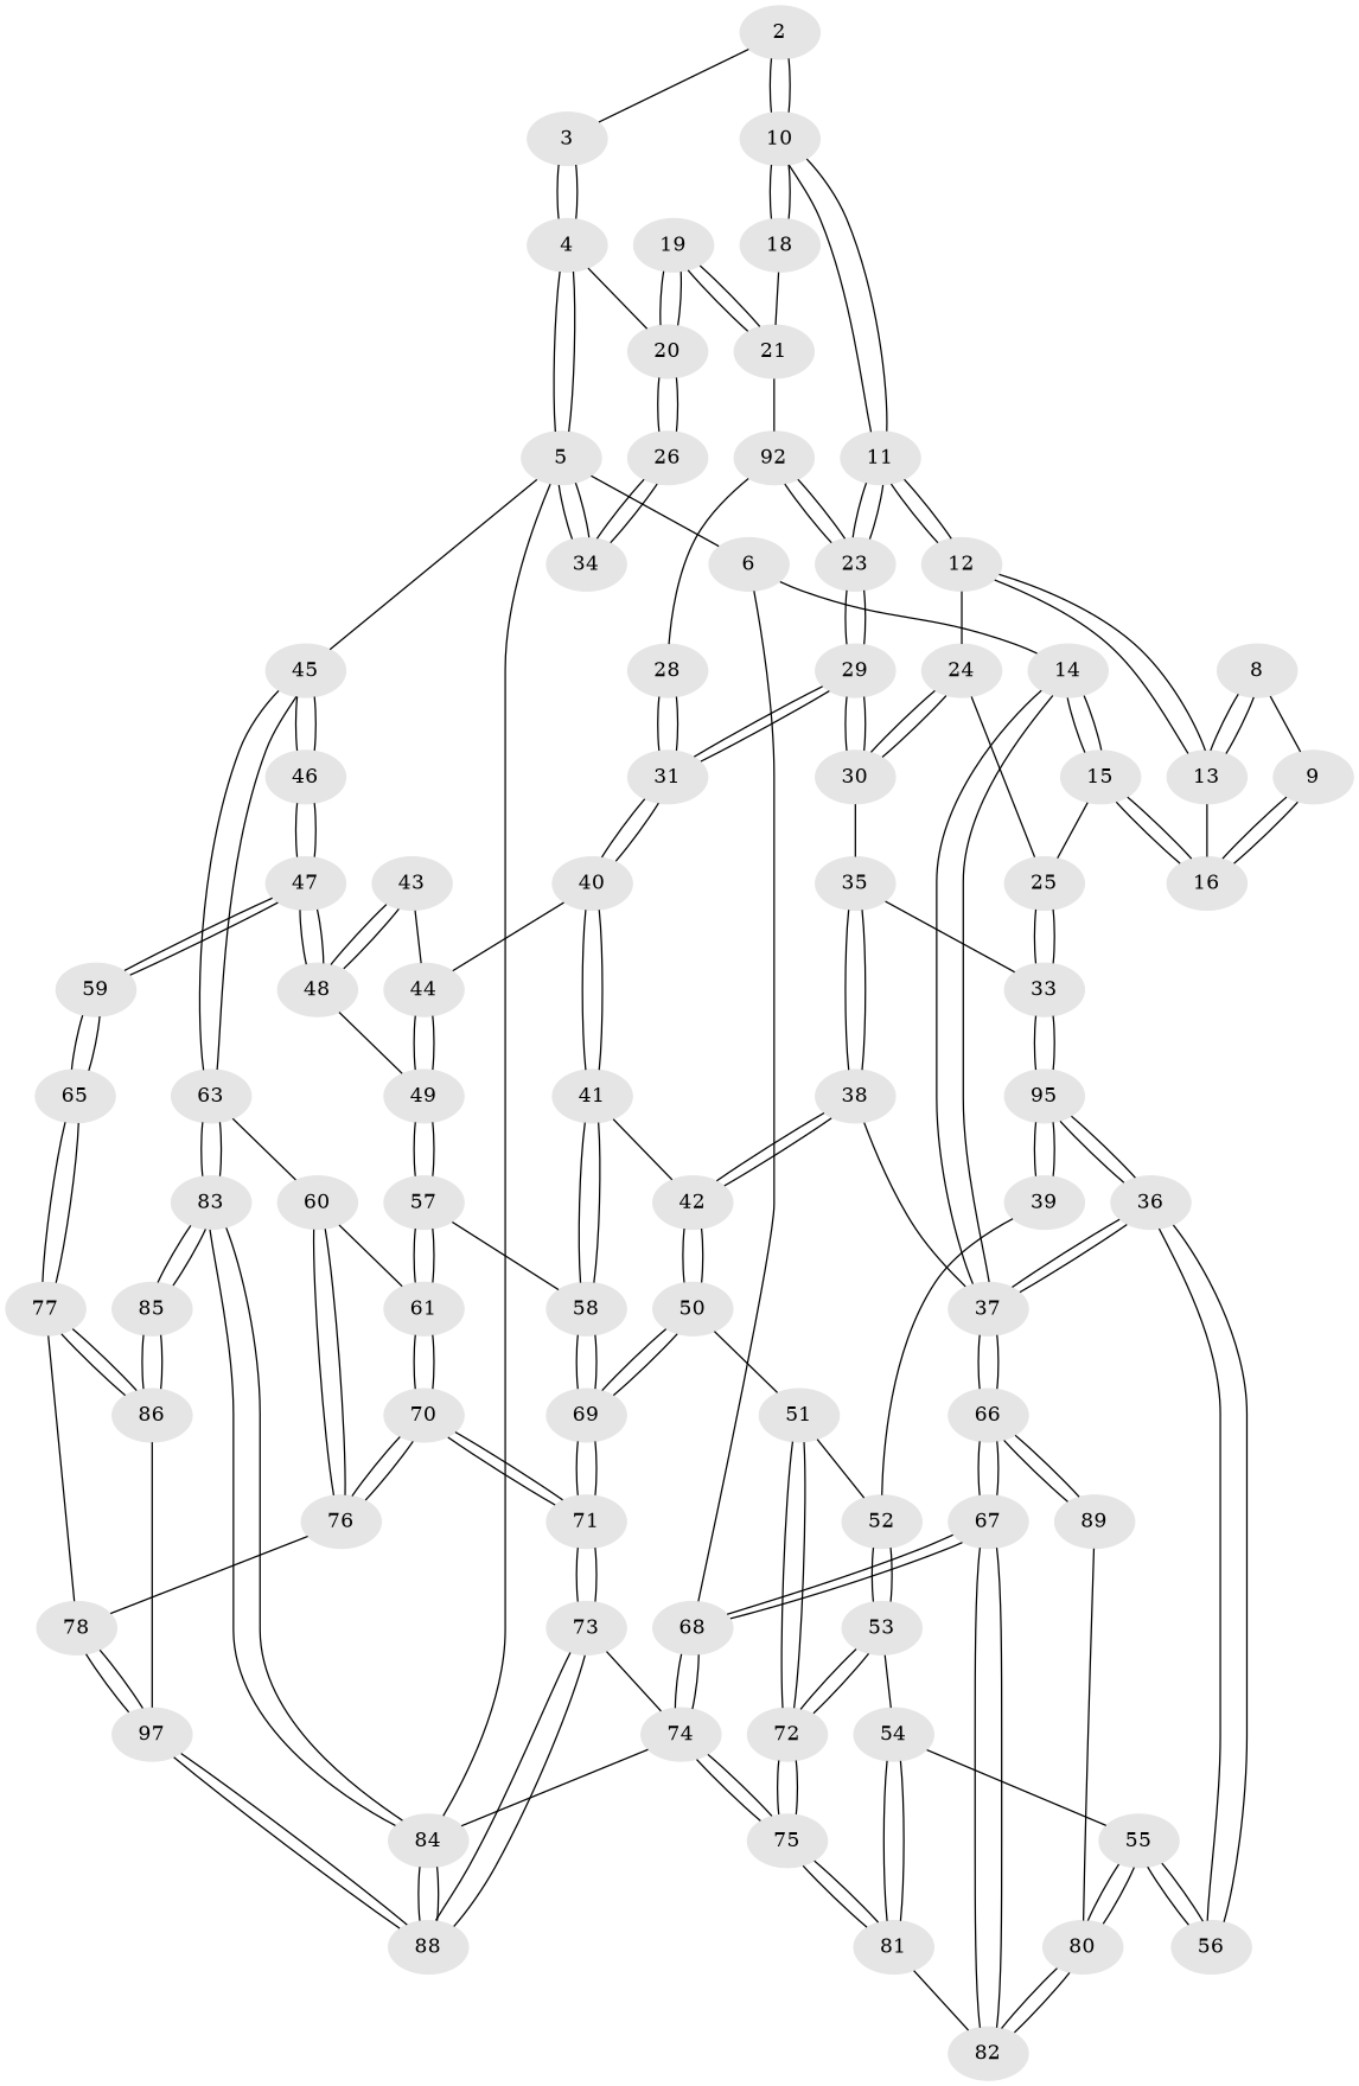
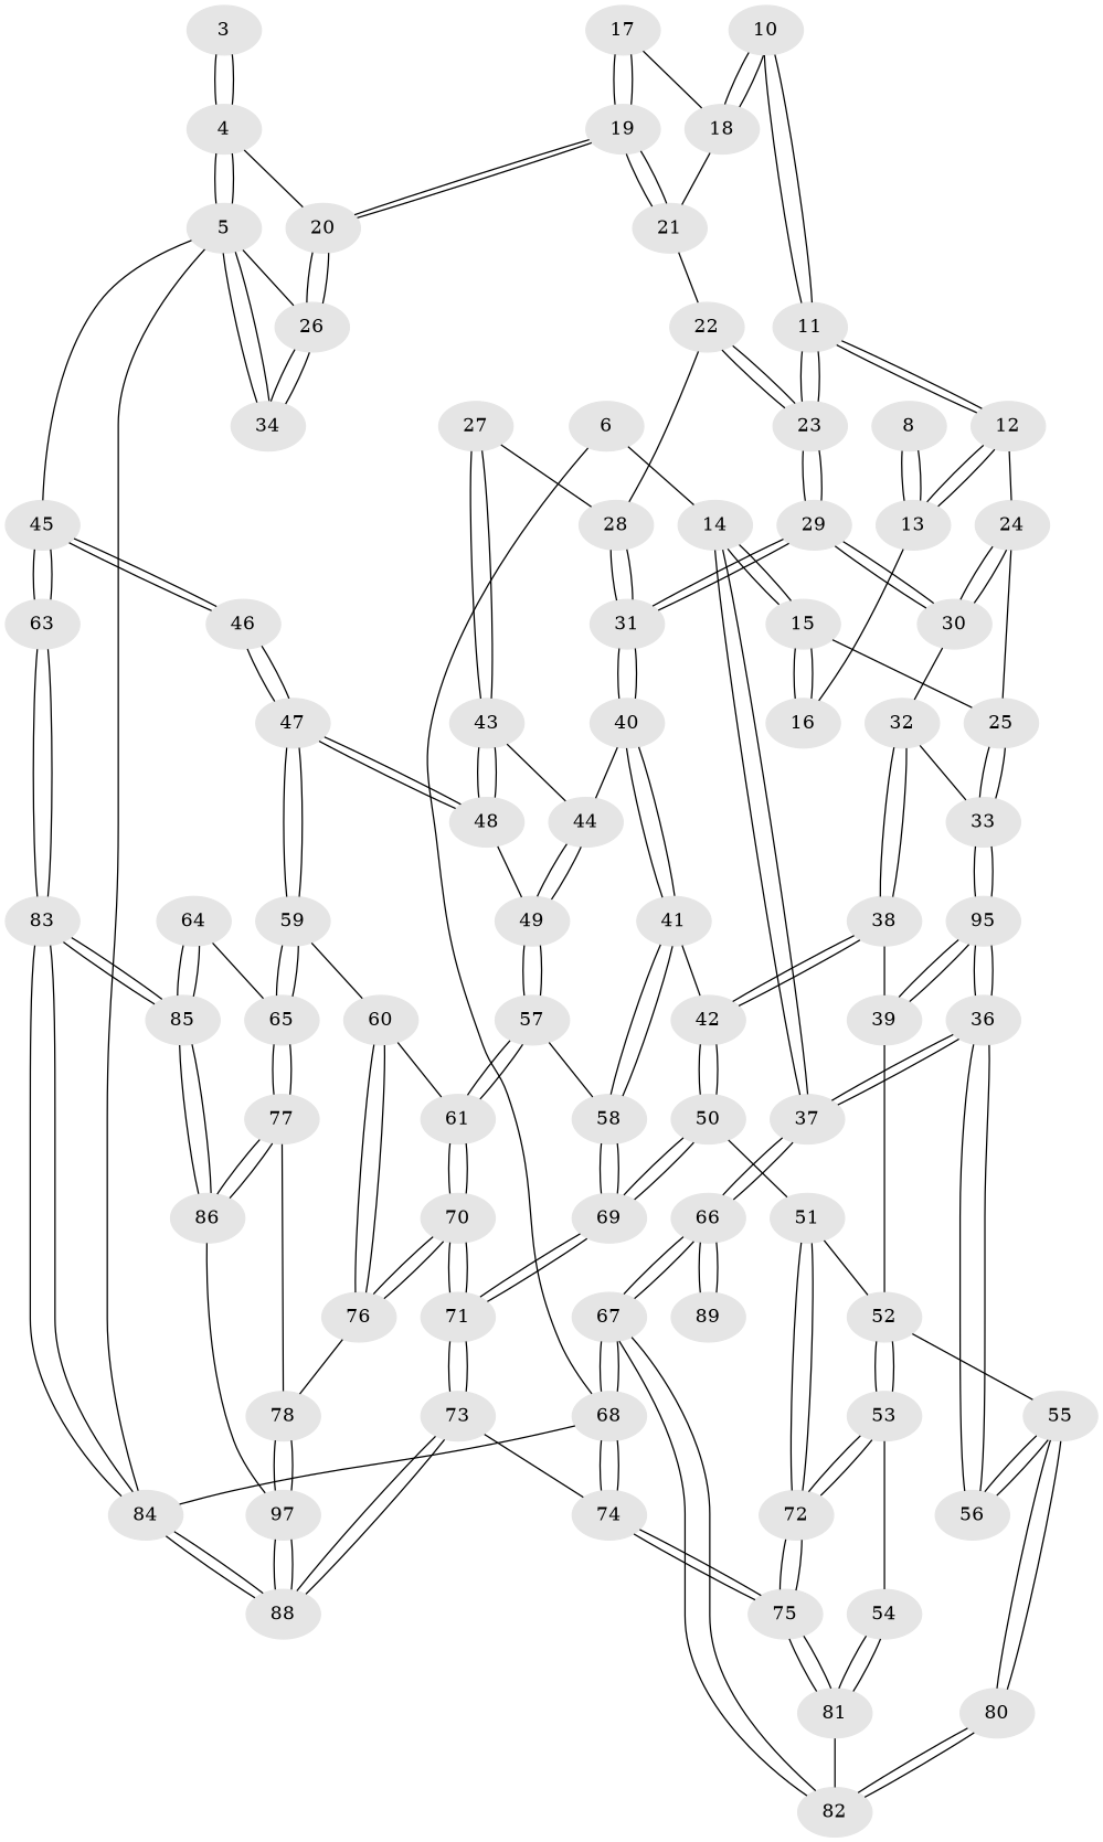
  graph {
    node [color=gray90 style=filled]
-   2
    3
    10
    8
-   9
    13
    4
    11
    18
    5
    20
+   17
    19
    6
    34
    84
    45
    26
    14
    68
    88
    15
    37
    74
    16
    12
    23
    21
    24
    29
    25
    30
    66
    33
-   22 [label=92]
+   22
    28
    31
-   32 [label=35]
+   32
    n39 [label=95]
+   27
    43
    44
    48
    40
    38
    41
    39
    42
    36
    46
    63
    56
    52
    67
    n55 [label=89]
    50
    53
    58
    49
    69
    51
    57
    47
    83
    59
    60
    65
    61
    72
    71
    75
    54
    55
    81
    80
    82
    70
    76
    77
    78
+   64
    85
    86
    73
    n85 [label=97]
-   2 -- 3
-   2 -- 10
-   2 -- 10
    3 -- 4
    3 -- 4
    10 -- 11
    10 -- 11
    10 -- 18
    10 -- 18
-   8 -- 9
    8 -- 13
    8 -- 13
-   9 -- 16
-   9 -- 16
    13 -- 16
    4 -- 5
    4 -- 5
    4 -- 20
    11 -- 12
    11 -- 12
    11 -- 23
    11 -- 23
    18 -- 21
-   5 -- 6
+   5 -- 26
    5 -- 34
    5 -- 34
    5 -- 84
    5 -- 45
    20 -- 26
    20 -- 26
+   17 -- 18
+   17 -- 19
+   17 -- 19
    19 -- 20
    19 -- 20
    19 -- 21
    19 -- 21
    6 -- 14
    6 -- 68
    84 -- 88
    84 -- 88
    45 -- 46
    45 -- 46
    45 -- 63
    45 -- 63
    26 -- 34
    26 -- 34
    14 -- 15
    14 -- 15
    14 -- 37
    14 -- 37
-   74 -- 84
+   68 -- 84
    68 -- 74
    68 -- 74
    15 -- 16
    15 -- 16
    15 -- 25
    37 -- 66
    37 -- 66
    74 -- 75
    74 -- 75
    12 -- 13
    12 -- 13
    12 -- 24
    23 -- 29
    23 -- 29
    21 -- 22
    24 -- 25
    24 -- 30
    24 -- 30
    29 -- 30
    29 -- 30
    29 -- 31
    29 -- 31
    25 -- 33
    25 -- 33
    30 -- 32
    66 -- 67
    66 -- 67
    66 -- n55
    66 -- n55
    33 -- n39
    33 -- n39
    22 -- 23
    22 -- 23
    22 -- 28
    28 -- 31
    28 -- 31
    31 -- 40
    31 -- 40
    32 -- 33
    32 -- 38
    32 -- 38
    n39 -- 39
    n39 -- 39
    n39 -- 36
    n39 -- 36
+   27 -- 28
+   27 -- 43
+   27 -- 43
    43 -- 44
    43 -- 48
    43 -- 48
    44 -- 49
    44 -- 49
    48 -- 49
    40 -- 44
    40 -- 41
    40 -- 41
-   38 -- 37
+   38 -- 39
    38 -- 42
    38 -- 42
    41 -- 42
    41 -- 58
    41 -- 58
    39 -- 52
    42 -- 50
    42 -- 50
    36 -- 37
    36 -- 37
    36 -- 56
    36 -- 56
    46 -- 47
    46 -- 47
    63 -- 83
    63 -- 83
    52 -- 53
    52 -- 53
    67 -- 68
    67 -- 68
    67 -- 82
    67 -- 82
-   n55 -- 80
    50 -- 69
    50 -- 69
    50 -- 51
    53 -- 72
    53 -- 72
    53 -- 54
    58 -- 69
    58 -- 69
    49 -- 57
    49 -- 57
    69 -- 71
    69 -- 71
    51 -- 52
    51 -- 72
    51 -- 72
    57 -- 58
    57 -- 61
    57 -- 61
    47 -- 48
    47 -- 48
    47 -- 59
    47 -- 59
    83 -- 84
    83 -- 84
    83 -- 85
    83 -- 85
-   63 -- 60
+   59 -- 60
    59 -- 65
    59 -- 65
    60 -- 61
    60 -- 76
    60 -- 76
    65 -- 77
    65 -- 77
    61 -- 70
    61 -- 70
    72 -- 75
    72 -- 75
    71 -- 73
    71 -- 73
    75 -- 81
    75 -- 81
-   54 -- 55
+   52 -- 55
    54 -- 81
    54 -- 81
    55 -- 56
    55 -- 56
    55 -- 80
    55 -- 80
    81 -- 82
    80 -- 82
    80 -- 82
    70 -- 71
    70 -- 71
    70 -- 76
    70 -- 76
    76 -- 78
    77 -- 78
    77 -- 86
    77 -- 86
    78 -- n85
    78 -- n85
+   64 -- 65
+   64 -- 85
+   64 -- 85
    85 -- 86
    85 -- 86
    86 -- n85
    73 -- 88
    73 -- 88
    73 -- 74
    n85 -- 88
    n85 -- 88
  }
